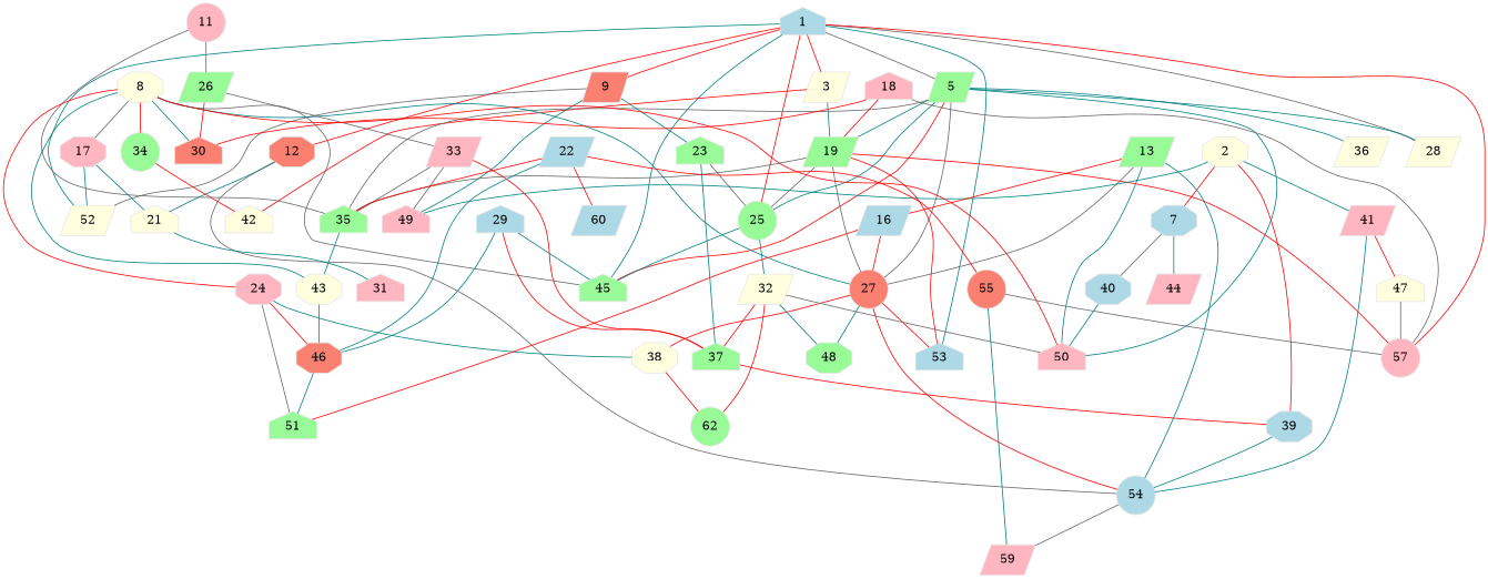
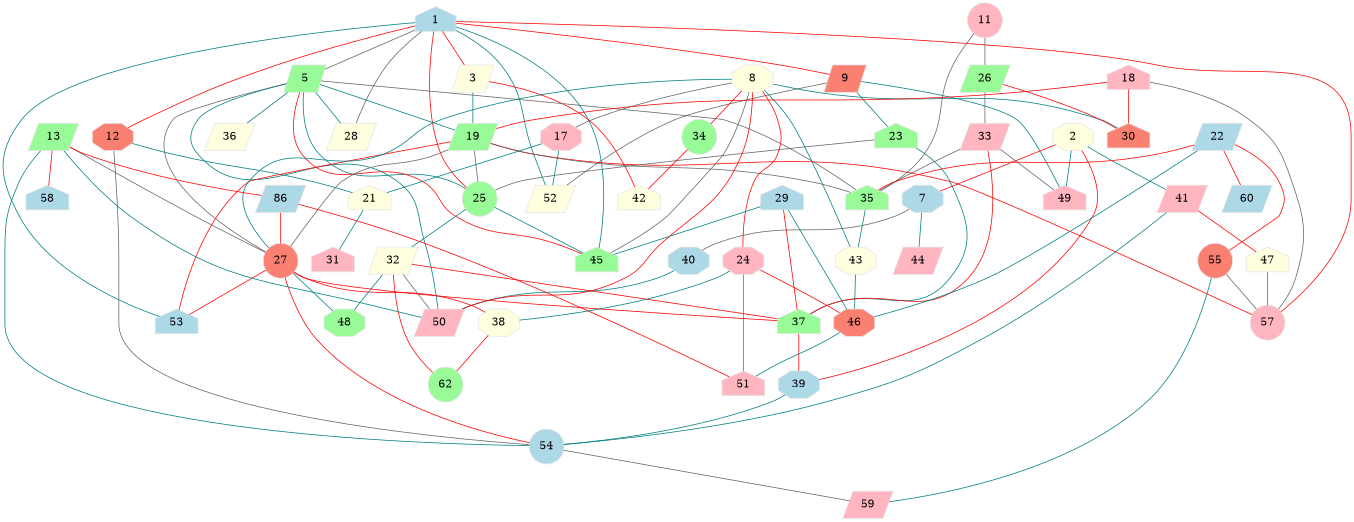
  graph {
    node [color=gray90 fillcolor=lightpink shape=parallelogram style=filled]
    edge [color=teal weight=1.0]
    1 [fillcolor=lightblue shape=house]
    3 [fillcolor=lightyellow]
    5 [fillcolor=palegreen]
    9 [fillcolor=salmon]
    12 [fillcolor=salmon shape=octagon]
    25 [fillcolor=palegreen shape=circle]
    28 [fillcolor=lightyellow]
    45 [fillcolor=palegreen shape=house]
    52 [fillcolor=lightyellow]
    53 [fillcolor=lightblue shape=house]
    57 [shape=circle]
    19 [fillcolor=palegreen]
    42 [fillcolor=lightyellow shape=house]
    27 [fillcolor=salmon shape=circle]
    35 [fillcolor=palegreen shape=house]
    36 [fillcolor=lightyellow]
-   50 [shape=house]
+   50
    49 [shape=house]
    23 [fillcolor=palegreen shape=house]
    21 [fillcolor=lightyellow shape=house]
    54 [fillcolor=lightblue shape=circle]
    32 [fillcolor=lightyellow]
    2 [fillcolor=lightyellow shape=octagon]
    7 [fillcolor=lightblue shape=octagon]
    39 [fillcolor=lightblue shape=octagon]
    41
    40 [fillcolor=lightblue shape=octagon]
    44
    47 [fillcolor=lightyellow shape=house]
    38 [fillcolor=lightyellow shape=octagon]
    37 [fillcolor=palegreen shape=house]
    48 [fillcolor=palegreen shape=octagon]
    43 [fillcolor=lightyellow shape=octagon]
    8 [fillcolor=lightyellow shape=octagon]
    17 [shape=octagon]
    24 [shape=octagon]
    30 [fillcolor=salmon shape=house]
    34 [fillcolor=palegreen shape=circle]
-   51 [fillcolor=palegreen shape=house]
+   51 [shape=house]
    46 [fillcolor=salmon shape=octagon]
    11 [shape=circle]
    26 [fillcolor=palegreen]
    33
    31 [shape=house]
    59
    13 [fillcolor=palegreen]
-   16 [fillcolor=lightblue]
+   16 [fillcolor=lightblue label=86]
+   58 [fillcolor=lightblue shape=house]
    18 [shape=house]
    22 [fillcolor=lightblue]
    55 [fillcolor=salmon shape=circle]
    60 [fillcolor=lightblue]
    62 [fillcolor=palegreen shape=circle]
    29 [fillcolor=lightblue shape=house]
    1 -- 3 [color=red]
    1 -- 5 [color=gray40]
    1 -- 9 [color=red weight=2.0]
    1 -- 12 [color=red]
    1 -- 25 [color=red]
    1 -- 28 [color=gray40 weight=2.0]
    1 -- 45
    1 -- 52
    1 -- 53
    1 -- 57 [color=red]
    3 -- 19
    3 -- 42 [color=red]
    5 -- 25 [weight=2.0]
    5 -- 28
    5 -- 45 [color=red]
    5 -- 19
    5 -- 27 [color=gray40]
    5 -- 35 [color=gray40]
    5 -- 36
    5 -- 50
    9 -- 52 [color=gray40]
    9 -- 49
    9 -- 23 [weight=2.0]
    12 -- 21
    12 -- 54 [color=gray40]
    25 -- 45
    25 -- 32
    19 -- 25 [color=gray40 weight=2.0]
    19 -- 53 [color=red]
    19 -- 57 [color=red]
    19 -- 27 [color=gray40]
    19 -- 35 [color=gray40]
    27 -- 53 [color=red]
    27 -- 54 [color=red]
    27 -- 38 [color=red]
+   27 -- 37 [color=red]
    27 -- 48
    35 -- 43
    23 -- 25 [color=gray40]
    23 -- 37 [weight=2.0]
    21 -- 31
    54 -- 59 [color=gray40]
    32 -- 50 [color=gray40]
    32 -- 37 [color=red]
    32 -- 48
    32 -- 62 [color=red]
    2 -- 49
    2 -- 7 [color=red]
    2 -- 39 [color=red]
    2 -- 41
    7 -- 40 [color=gray40]
    7 -- 44
    39 -- 54
    41 -- 54
    41 -- 47 [color=red]
    40 -- 50
    47 -- 57 [color=gray40]
    38 -- 62 [color=red]
    37 -- 39 [color=red weight=2.0]
    43 -- 46
    8 -- 45 [color=gray40]
    8 -- 27
    8 -- 50 [color=red]
    8 -- 43
    8 -- 17 [color=gray40]
    8 -- 24 [color=red]
    8 -- 30
    8 -- 34 [color=red]
    17 -- 52
    17 -- 21
    24 -- 38
    24 -- 51 [color=gray40 weight=2.0]
    24 -- 46 [color=red]
    34 -- 42 [color=red]
    46 -- 51
    11 -- 35 [color=gray40]
    11 -- 26 [color=gray40 weight=3.0]
    26 -- 30 [color=red]
    26 -- 33 [color=gray40]
    33 -- 35 [color=gray40]
    33 -- 49 [color=gray40]
    33 -- 37 [color=red]
    13 -- 27 [color=gray40]
    13 -- 50
    13 -- 54
    13 -- 16 [color=red]
+   13 -- 58 [color=red]
    16 -- 27 [color=red]
    16 -- 51 [color=red]
    18 -- 57 [color=gray40]
    18 -- 19 [color=red]
    18 -- 30 [color=red]
    22 -- 35 [color=red]
    22 -- 46
    22 -- 55 [color=red]
    22 -- 60 [color=red]
    55 -- 57 [color=gray40]
    55 -- 59
    29 -- 45
    29 -- 37 [color=red]
    29 -- 46
  }
